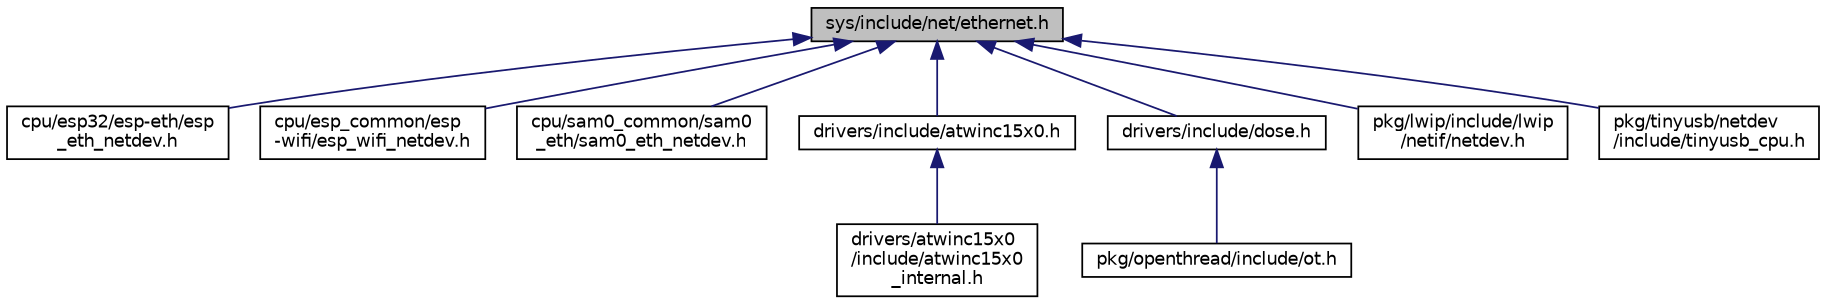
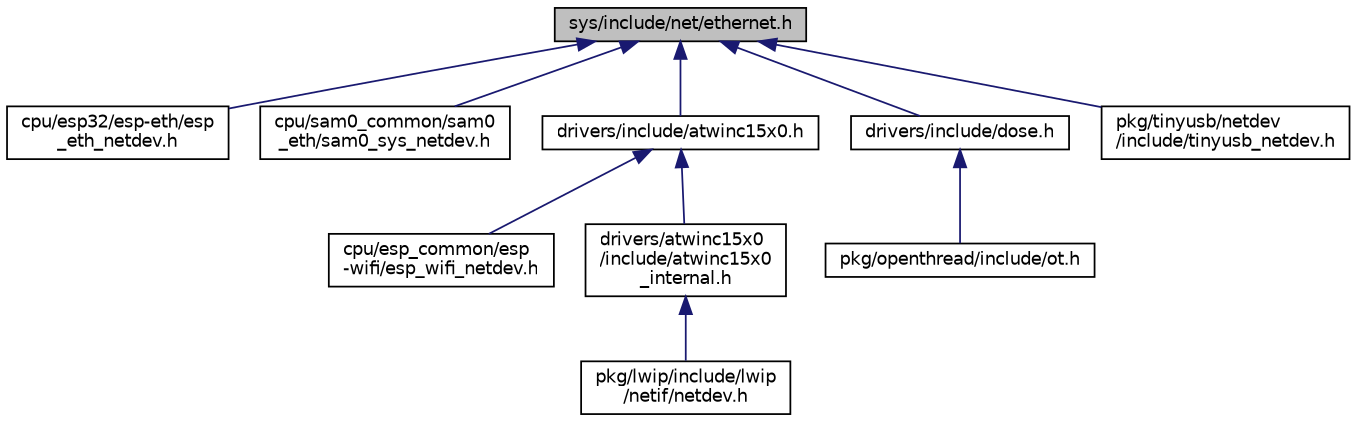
  digraph {
    node [color=black fillcolor=white fontname=Helvetica fontsize=10 shape=record style=filled]
    edge [color=midnightblue dir=back fontname=Helvetica fontsize=10 labelfontname=Helvetica labelfontsize=10 style=solid]
    n1 [fillcolor=grey75 fontcolor=black height=0.2 label="sys/include/net/ethernet.h" width=0.4]
    n2 [height=0.2 label="cpu/esp32/esp-eth/esp\l_eth_netdev.h" width=0.4]
    n3 [height=0.2 label="cpu/esp_common/esp\l-wifi/esp_wifi_netdev.h" width=0.4]
-   n4 [height=0.2 label="cpu/sam0_common/sam0\l_eth/sam0_eth_netdev.h" width=0.4]
+   n4 [height=0.2 label="cpu/sam0_common/sam0\l_eth/sam0_sys_netdev.h" width=0.4]
    n5 [height=0.2 label="drivers/include/atwinc15x0.h" width=0.4]
    n6 [height=0.2 label="drivers/include/dose.h" width=0.4]
    n7 [height=0.2 label="pkg/lwip/include/lwip\l/netif/netdev.h" width=0.4]
-   n8 [height=0.2 label="pkg/tinyusb/netdev\l/include/tinyusb_cpu.h" width=0.4]
+   n8 [height=0.2 label="pkg/tinyusb/netdev\l/include/tinyusb_netdev.h" width=0.4]
    n9 [height=0.2 label="drivers/atwinc15x0\l/include/atwinc15x0\l_internal.h" width=0.4]
    n10 [height=0.2 label="pkg/openthread/include/ot.h" width=0.4]
    n1 -> n2
-   n1 -> n3
+   n5 -> n3
    n1 -> n4
    n1 -> n5
    n1 -> n6
-   n1 -> n7
+   n9 -> n7
    n1 -> n8
    n5 -> n9
    n6 -> n10
  }
